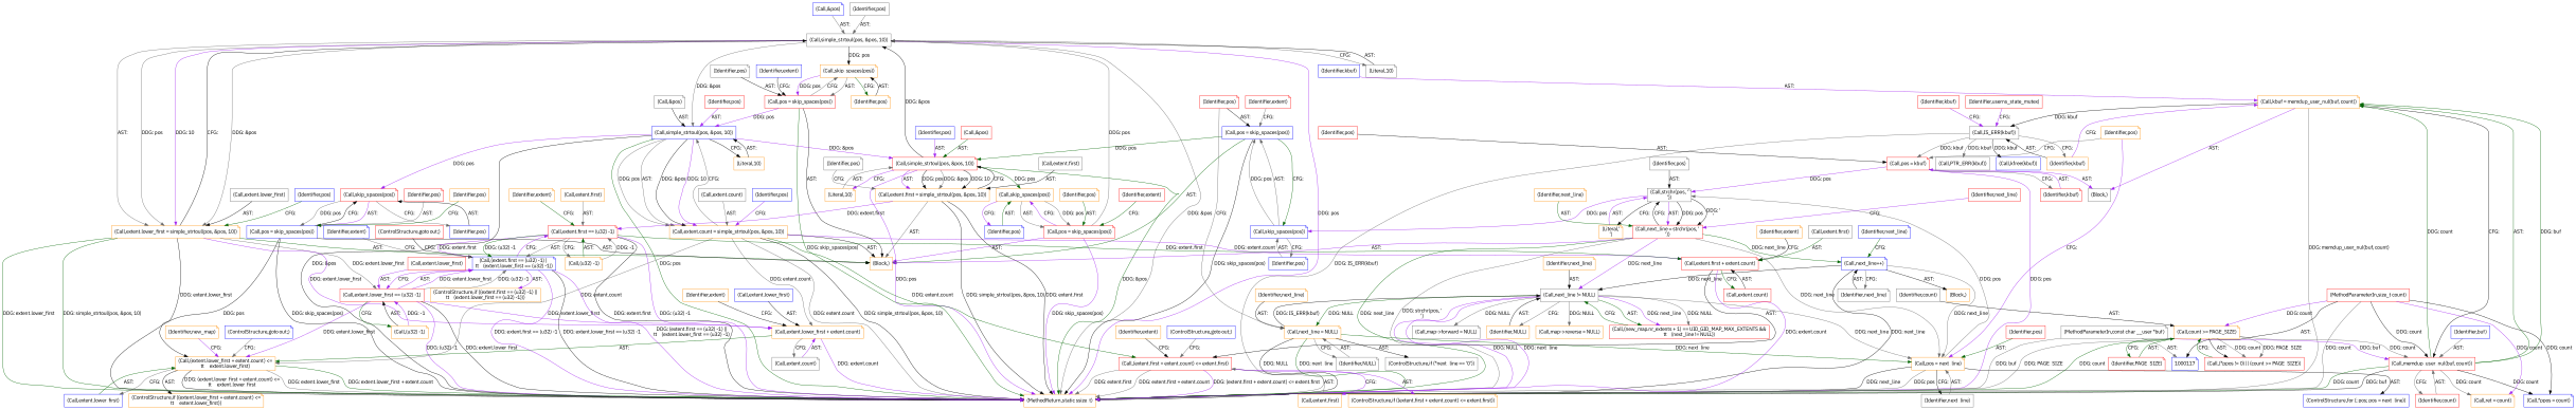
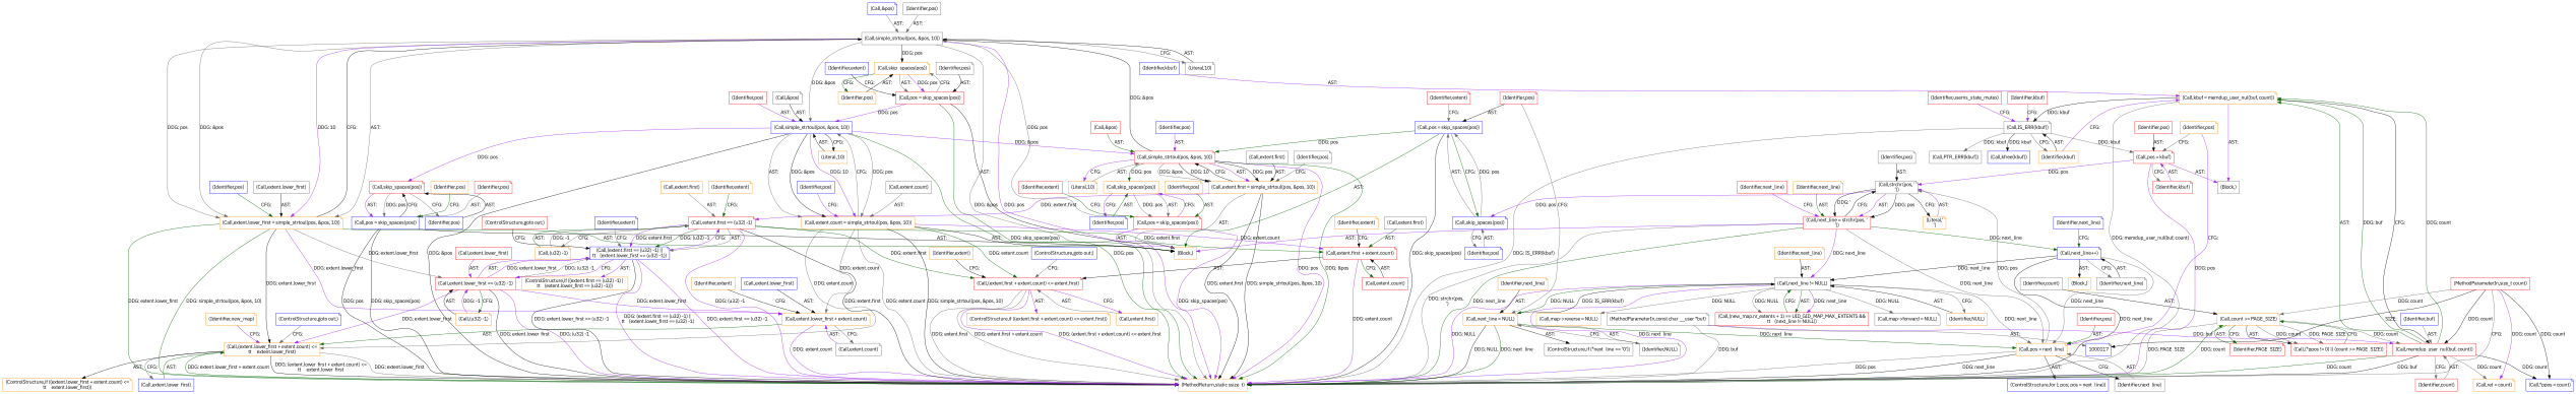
  digraph {
    fontname="IBM Plex Sans"
    node [color=darkorange fontname="IBM Plex Sans" shape=box]
    edge [color=gray40 fontname="IBM Plex Sans"]
    n1 [color=gray40 label="(Call,simple_strtoul(pos, &pos, 10))"]
    n2 [color=blue label="(Call,simple_strtoul(pos, &pos, 10))"]
    n3 [label="(Call,skip_spaces(pos))" shape=note]
    n4 [label="(Call,extent.lower_first = simple_strtoul(pos, &pos, 10))" shape=note]
    n5 [color=gray40 label="(Literal,10)" shape=note]
    n6 [label="(MethodReturn,static ssize_t)"]
    n7 [color=red label="(Call,simple_strtoul(pos, &pos, 10))" shape=note]
    n8 [label="(Call,extent.count = simple_strtoul(pos, &pos, 10))"]
    n9 [color=red label="(Call,skip_spaces(pos))" shape=note]
    n10 [label="(Literal,10)"]
    n11 [color=red label="(Call,pos = skip_spaces(pos))"]
    n12 [label="(Identifier,pos)" shape=note]
    n13 [label="(Block,)"]
    n14 [color=red label="(Call,extent.lower_first == (u32) -1)"]
    n15 [label="(Call,(extent.lower_first + extent.count) <=\n\t\t     extent.lower_first)"]
    n16 [label="(Call,extent.lower_first + extent.count)" shape=note]
    n17 [color=red label="(Call,pos = skip_spaces(pos))" shape=note]
    n18 [label="(Call,skip_spaces(pos))"]
    n19 [color=blue label="(Identifier,pos)" shape=note]
    n20 [label="(Call,extent.first = simple_strtoul(pos, &pos, 10))"]
    n21 [label="(Literal,10)" shape=note]
    n22 [color=red label="(Call,extent.first == (u32) -1)" shape=note]
    n23 [color=blue label="(Call,pos = skip_spaces(pos))"]
    n24 [color=blue label="(Call,skip_spaces(pos))" shape=note]
    n25 [color=blue label="(Identifier,pos)" shape=note]
    n26 [color=gray40 label="(Call,strchr(pos, '\n'))" shape=note]
    n27 [color=red label="(Call,next_line = strchr(pos, '\n'))"]
    n28 [label="(Literal,'\n')" shape=note]
    n29 [label="(Call,pos = next_line)" shape=note]
    n30 [color=blue label="(Call,next_line++)" shape=note]
    n31 [color=gray40 label="(Call,next_line != NULL)"]
    n32 [color=red label="(Call,pos = kbuf)" shape=note]
    n33 [color=gray40 label="(Block,)"]
    n34 [color=red label="(Identifier,kbuf)" shape=note]
    n35 [color=gray40 label="(Call,IS_ERR(kbuf))" shape=note]
    n36 [label="(Identifier,kbuf)"]
    n37 [color=gray40 label="(Call,PTR_ERR(kbuf))"]
    n38 [color=blue label="(Call,kfree(kbuf))"]
    n39 [label="(Call,kbuf = memdup_user_nul(buf, count))" shape=note]
    n40 [color=red label="(Call,memdup_user_nul(buf, count))"]
    n41 [label="(Call,ret = count)" shape=note]
    n42 [color=red label="(Identifier,count)"]
    n43 [color=blue label="(Call,*ppos = count)" shape=note]
    n44 [color=gray40 label="(MethodParameterIn,const char __user *buf)" shape=note]
    1000117 [color=blue shape=note]
    n46 [label="(Call,count >= PAGE_SIZE)" shape=note]
    n47 [color=red label="(Call,(*ppos != 0) || (count >= PAGE_SIZE))"]
    n48 [color=red label="(Identifier,PAGE_SIZE)" shape=note]
    n49 [color=red label="(MethodParameterIn,size_t count)"]
    n50 [color=gray40 label="(Identifier,next_line)"]
    n51 [color=blue label="(ControlStructure,for (; pos; pos = next_line))"]
    n52 [label="(Block,)"]
    n53 [color=gray40 label="(Identifier,next_line)" shape=note]
    n54 [label="(Call,next_line = NULL)" shape=note]
    n55 [color=red label="(Call,(new_map.nr_extents + 1) == UID_GID_MAP_MAX_EXTENTS &&\n\t\t    (next_line != NULL))"]
    n56 [color=gray40 label="(Call,map->forward = NULL)" shape=note]
    n57 [label="(Identifier,NULL)"]
    n58 [label="(Call,map->reverse = NULL)"]
    n59 [color=gray40 label="(ControlStructure,if (*next_line == '\0'))"]
    n60 [color=gray40 label="(Identifier,NULL)" shape=note]
-   n61 [color=red label="(Call,(extent.first + extent.count) <= extent.first)"]
+   n61 [color=red label="(Call,(extent.first + extent.count) <= extent.first)" shape=note]
    n62 [color=red label="(Call,extent.first + extent.count)" shape=note]
    n63 [color=blue label="(Call,pos = skip_spaces(pos))"]
    n64 [color=blue label="(Identifier,pos)"]
    n65 [color=blue label="(Call,(extent.first == (u32) -1) ||\n\t\t    (extent.lower_first == (u32) -1))" shape=note]
    n66 [label="(Call,(u32) -1)" shape=note]
    n67 [color=blue label="(Call,extent.lower_first)"]
    n68 [label="(ControlStructure,if ((extent.lower_first + extent.count) <=\n\t\t     extent.lower_first))" shape=note]
    n69 [color=gray40 label="(Call,extent.count)" shape=note]
    n70 [label="(ControlStructure,if ((extent.first == (u32) -1) ||\n\t\t    (extent.lower_first == (u32) -1)))"]
    n71 [label="(Call,(u32) -1)" shape=note]
    n72 [label="(ControlStructure,if ((extent.first + extent.count) <= extent.first))" shape=note]
    n73 [label="(Call,extent.first)"]
    n74 [color=red label="(Call,extent.count)"]
    n75 [label="(Identifier,new_map)" shape=note]
    n76 [label="(Identifier,pos)" shape=note]
    n77 [color=red label="(Identifier,pos)" shape=note]
    n78 [color=red label="(Identifier,pos)"]
    n79 [label="(Identifier,pos)"]
    n80 [label="(Identifier,extent)"]
    n81 [label="(Call,extent.first)"]
    n82 [label="(Identifier,pos)" shape=note]
    n83 [color=gray40 label="(Call,extent.first)"]
    n84 [label="(Identifier,next_line)" shape=note]
    n85 [label="(Identifier,next_line)" shape=note]
    n86 [color=blue label="(Identifier,next_line)" shape=note]
    n87 [color=gray40 label="(Identifier,count)"]
    n88 [color=blue label="(Identifier,kbuf)"]
    n89 [label="(Identifier,extent)" shape=note]
    n90 [color=red label="(ControlStructure,goto out;)"]
    n91 [color=blue label="(ControlStructure,goto out;)"]
    n92 [color=blue label="(Call,&pos)" shape=note]
    n93 [color=gray40 label="(Identifier,pos)" shape=note]
    n94 [color=blue label="(Identifier,extent)" shape=note]
    n95 [color=gray40 label="(Call,extent.lower_first)"]
    n96 [label="(Identifier,next_line)" shape=note]
    n97 [color=blue label="(ControlStructure,goto out;)" shape=note]
    n98 [color=red label="(Identifier,extent)"]
    n99 [color=red label="(Identifier,pos)"]
    n100 [color=blue label="(Identifier,pos)"]
    n101 [color=red label="(Identifier,next_line)"]
    n102 [color=blue label="(Identifier,pos)"]
    n103 [color=red label="(Call,&pos)"]
    n104 [color=blue label="(Call,extent.lower_first)"]
    n105 [color=gray40 label="(Call,extent.first)"]
    n106 [color=red label="(Identifier,extent)" shape=note]
    n107 [color=gray40 label="(Call,&pos)" shape=note]
    n108 [color=gray40 label="(Call,extent.count)"]
    n109 [color=red label="(Identifier,pos)" shape=note]
    n110 [color=blue label="(Identifier,buf)"]
    n111 [color=blue label="(Identifier,pos)"]
    n112 [color=gray40 label="(Identifier,pos)"]
    n113 [label="(Identifier,extent)"]
    n114 [label="(Identifier,extent)" shape=note]
    n115 [color=red label="(Call,extent.lower_first)"]
    n116 [color=blue label="(Identifier,extent)"]
    n117 [color=gray40 label="(Identifier,pos)" shape=note]
    n118 [color=red label="(Identifier,kbuf)"]
    n119 [color=red label="(Identifier,pos)"]
    n120 [color=red label="(Identifier,userns_state_mutex)"]
    n121 [color=gray40 label="(Identifier,pos)" shape=note]
    n1 -> n2 [label="DDG: &pos"]
    n1 -> n3 [color=black label="DDG: pos"]
    n1 -> n4 [label="AST: "]
    n1 -> n4 [label="DDG: pos"]
    n1 -> n4 [label="DDG: &pos"]
    n1 -> n4 [color=purple label="DDG: 10"]
    n1 -> n5 [label="CFG: "]
    n1 -> n6 [label="DDG: &pos"]
    n1 -> n6 [color=purple label="DDG: pos"]
    n2 -> n6 [color=black label="DDG: &pos"]
    n2 -> n6 [color=darkgreen label="DDG: pos"]
    n2 -> n7 [color=purple label="DDG: &pos"]
    n2 -> n8 [label="AST: "]
    n2 -> n8 [label="DDG: pos"]
    n2 -> n8 [color=black label="DDG: &pos"]
    n2 -> n8 [color=purple label="DDG: 10"]
    n2 -> n9 [color=purple label="DDG: pos"]
    n2 -> n10 [color=black label="CFG: "]
    n3 -> n11 [label="AST: "]
    n3 -> n11 [color=purple label="DDG: pos"]
    n3 -> n12 [color=darkgreen label="CFG: "]
    n4 -> n1 [color=black label="CFG: "]
    n4 -> n6 [color=darkgreen label="DDG: extent.lower_first"]
    n4 -> n6 [color=darkgreen label="DDG: simple_strtoul(pos, &pos, 10)"]
    n4 -> n13 [color=darkgreen label="AST: "]
    n4 -> n14 [label="DDG: extent.lower_first"]
    n4 -> n15 [color=black label="DDG: extent.lower_first"]
    n4 -> n16 [color=purple label="DDG: extent.lower_first"]
    n5 -> n1 [color=black label="AST: "]
    n7 -> n1 [color=black label="DDG: &pos"]
    n7 -> n6 [color=purple label="DDG: pos"]
    n7 -> n6 [color=darkgreen label="DDG: &pos"]
    n7 -> n18 [color=darkgreen label="DDG: pos"]
    n7 -> n20 [color=purple label="AST: "]
    n7 -> n20 [color=black label="DDG: pos"]
    n7 -> n20 [label="DDG: &pos"]
    n7 -> n20 [color=black label="DDG: 10"]
    n7 -> n21 [color=purple label="CFG: "]
    n8 -> n2 [label="CFG: "]
    n8 -> n6 [color=black label="DDG: simple_strtoul(pos, &pos, 10)"]
    n8 -> n6 [label="DDG: extent.count"]
    n8 -> n13 [color=black label="AST: "]
    n8 -> n15 [label="DDG: extent.count"]
    n8 -> n16 [label="DDG: extent.count"]
    n8 -> n61 [color=darkgreen label="DDG: extent.count"]
    n8 -> n62 [color=purple label="DDG: extent.count"]
    n9 -> n63 [color=purple label="AST: "]
    n9 -> n63 [label="DDG: pos"]
    n9 -> n64 [label="CFG: "]
    n10 -> n2 [color=black label="AST: "]
    n11 -> n2 [color=purple label="DDG: pos"]
    n11 -> n3 [label="CFG: "]
    n11 -> n6 [color=darkgreen label="DDG: skip_spaces(pos)"]
    n11 -> n13 [color=black label="AST: "]
    n12 -> n3 [color=black label="AST: "]
    n14 -> n6 [color=purple label="DDG: (u32) -1"]
    n14 -> n6 [color=black label="DDG: extent.lower_first"]
    n14 -> n15 [color=purple label="DDG: extent.lower_first"]
    n14 -> n16 [color=purple label="DDG: extent.lower_first"]
    n14 -> n65 [color=purple label="AST: "]
    n14 -> n65 [color=purple label="DDG: extent.lower_first"]
    n14 -> n65 [label="DDG: (u32) -1"]
    n14 -> n66 [color=darkgreen label="CFG: "]
    n15 -> n6 [color=black label="DDG: (extent.lower_first + extent.count) <=\n\t\t     extent.lower_first"]
    n15 -> n6 [label="DDG: extent.lower_first"]
    n15 -> n6 [color=darkgreen label="DDG: extent.lower_first + extent.count"]
    n15 -> n67 [label="CFG: "]
    n15 -> n68 [color=black label="AST: "]
    n16 -> n6 [color=purple label="DDG: extent.count"]
    n16 -> n15 [color=darkgreen label="AST: "]
    n16 -> n69 [label="CFG: "]
    n17 -> n1 [label="DDG: pos"]
    n17 -> n6 [color=purple label="DDG: skip_spaces(pos)"]
    n17 -> n13 [color=purple label="AST: "]
    n17 -> n18 [color=purple label="CFG: "]
    n18 -> n17 [label="AST: "]
    n18 -> n17 [label="DDG: pos"]
    n18 -> n19 [color=purple label="CFG: "]
    n19 -> n18 [color=darkgreen label="AST: "]
    n20 -> n6 [color=black label="DDG: simple_strtoul(pos, &pos, 10)"]
    n20 -> n6 [color=black label="DDG: extent.first"]
    n20 -> n7 [color=black label="CFG: "]
    n20 -> n13 [label="AST: "]
    n20 -> n22 [color=purple label="DDG: extent.first"]
    n21 -> n7 [label="AST: "]
    n22 -> n6 [color=black label="DDG: extent.first"]
    n22 -> n6 [color=purple label="DDG: (u32) -1"]
+   n22 -> n61 [color=darkgreen label="DDG: extent.first"]
    n22 -> n62 [color=darkgreen label="DDG: extent.first"]
    n22 -> n65 [label="AST: "]
    n22 -> n65 [color=purple label="DDG: extent.first"]
    n22 -> n65 [color=darkgreen label="DDG: (u32) -1"]
    n22 -> n71 [label="CFG: "]
    n23 -> n6 [color=black label="DDG: skip_spaces(pos)"]
    n23 -> n7 [color=darkgreen label="DDG: pos"]
    n23 -> n13 [color=darkgreen label="AST: "]
    n23 -> n24 [color=darkgreen label="CFG: "]
    n24 -> n23 [label="AST: "]
    n24 -> n23 [label="DDG: pos"]
    n24 -> n25 [label="CFG: "]
    n25 -> n24 [label="AST: "]
    n26 -> n24 [color=purple label="DDG: pos"]
    n26 -> n27 [color=purple label="AST: "]
    n26 -> n27 [color=black label="DDG: pos"]
    n26 -> n27 [color=black label="DDG: '\n'"]
    n26 -> n28 [color=black label="CFG: "]
    n27 -> n6 [label="DDG: strchr(pos, '\n')"]
    n27 -> n6 [color=darkgreen label="DDG: next_line"]
    n27 -> n13 [color=purple label="AST: "]
    n27 -> n26 [color=black label="CFG: "]
    n27 -> n29 [label="DDG: next_line"]
    n27 -> n30 [color=darkgreen label="DDG: next_line"]
    n27 -> n31 [color=purple label="DDG: next_line"]
    n28 -> n26 [color=purple label="AST: "]
    n29 -> n6 [color=black label="DDG: next_line"]
    n29 -> n6 [label="DDG: pos"]
    n29 -> n26 [label="DDG: pos"]
    n29 -> n50 [color=black label="CFG: "]
    n29 -> n51 [color=black label="AST: "]
    n30 -> n6 [color=black label="DDG: next_line"]
    n30 -> n29 [label="DDG: next_line"]
    n30 -> n31 [color=black label="DDG: next_line"]
    n30 -> n52 [color=black label="AST: "]
    n30 -> n53 [label="CFG: "]
    n31 -> n6 [color=purple label="DDG: NULL"]
    n31 -> n6 [color=purple label="DDG: next_line"]
    n31 -> n29 [label="DDG: next_line"]
    n31 -> n54 [color=darkgreen label="DDG: NULL"]
    n31 -> n55 [color=darkgreen label="AST: "]
    n31 -> n55 [color=purple label="DDG: next_line"]
    n31 -> n55 [label="DDG: NULL"]
    n31 -> n56 [label="DDG: NULL"]
    n31 -> n57 [label="CFG: "]
    n31 -> n58 [label="DDG: NULL"]
    n32 -> n6 [color=purple label="DDG: pos"]
    n32 -> n26 [color=purple label="DDG: pos"]
    n32 -> n33 [color=purple label="AST: "]
    n32 -> n34 [label="CFG: "]
    n34 -> n32 [color=purple label="AST: "]
    n35 -> n6 [label="DDG: IS_ERR(kbuf)"]
    n35 -> n32 [label="DDG: kbuf"]
    n35 -> n36 [label="CFG: "]
    n35 -> n37 [label="DDG: kbuf"]
    n35 -> n38 [color=black label="DDG: kbuf"]
    n36 -> n35 [color=black label="AST: "]
    n36 -> n39 [color=purple label="CFG: "]
    n39 -> n6 [label="DDG: memdup_user_nul(buf, count)"]
    n39 -> n33 [color=purple label="AST: "]
    n39 -> n35 [color=black label="DDG: kbuf"]
    n39 -> n40 [color=black label="CFG: "]
    n40 -> n6 [color=darkgreen label="DDG: count"]
    n40 -> n6 [color=black label="DDG: buf"]
    n40 -> n39 [color=darkgreen label="AST: "]
    n40 -> n39 [color=darkgreen label="DDG: buf"]
    n40 -> n39 [color=darkgreen label="DDG: count"]
    n40 -> n41 [label="DDG: count"]
    n40 -> n42 [label="CFG: "]
    n40 -> n43 [color=black label="DDG: count"]
    n42 -> n40 [label="AST: "]
    n44 -> n6 [label="DDG: buf"]
    n44 -> n40 [color=purple label="DDG: buf"]
    n44 -> 1000117 [label="AST: "]
    n46 -> n6 [color=darkgreen label="DDG: count"]
    n46 -> n6 [label="DDG: PAGE_SIZE"]
    n46 -> n40 [label="DDG: count"]
    n46 -> n47 [color=black label="AST: "]
    n46 -> n47 [label="DDG: count"]
    n46 -> n47 [label="DDG: PAGE_SIZE"]
    n46 -> n48 [color=darkgreen label="CFG: "]
    n47 -> n46 [color=darkgreen label="CFG: "]
    n48 -> n46 [color=darkgreen label="AST: "]
-   n49 -> n6 [label="DDG: count"]
+   n49 -> n6 [label="CFG: "]
    n49 -> n40 [color=black label="DDG: count"]
    n49 -> n41 [color=purple label="DDG: count"]
    n49 -> n43 [color=black label="DDG: count"]
-   n49 -> 1000117 [color=black label="AST: "]
-   n49 -> n46 [color=purple label="DDG: count"]
+   n49 -> 1000117 [color=black label="SIZE: "]
+   n49 -> n46 [label="DDG: count"]
    n50 -> n29 [label="AST: "]
    n53 -> n30 [color=black label="AST: "]
    n54 -> n6 [color=black label="DDG: NULL"]
    n54 -> n6 [color=darkgreen label="DDG: next_line"]
    n54 -> n29 [color=darkgreen label="DDG: next_line"]
    n54 -> n31 [color=black label="DDG: IS_ERR(kbuf)"]
    n54 -> n59 [color=black label="AST: "]
    n54 -> n60 [label="CFG: "]
    n55 -> n31 [color=darkgreen label="CFG: "]
    n57 -> n31 [color=black label="AST: "]
    n60 -> n54 [label="AST: "]
    n61 -> n6 [color=purple label="DDG: (extent.first + extent.count) <= extent.first"]
    n61 -> n6 [label="DDG: extent.first"]
    n61 -> n6 [label="DDG: extent.first + extent.count"]
    n61 -> n72 [color=purple label="AST: "]
    n61 -> n73 [color=purple label="CFG: "]
    n62 -> n6 [color=purple label="DDG: extent.count"]
    n62 -> n61 [color=black label="AST: "]
    n62 -> n74 [color=darkgreen label="CFG: "]
    n63 -> n6 [color=black label="DDG: skip_spaces(pos)"]
    n63 -> n6 [color=black label="DDG: pos"]
    n63 -> n9 [color=black label="CFG: "]
    n63 -> n13 [color=black label="AST: "]
    n64 -> n9 [color=black label="AST: "]
    n65 -> n6 [color=black label="DDG: extent.lower_first == (u32) -1"]
    n65 -> n6 [color=purple label="DDG: (extent.first == (u32) -1) ||\n\t\t    (extent.lower_first == (u32) -1)"]
    n65 -> n6 [color=purple label="DDG: extent.first == (u32) -1"]
    n65 -> n14 [color=purple label="CFG: "]
    n65 -> n22 [color=purple label="CFG: "]
    n65 -> n70 [color=purple label="AST: "]
    n66 -> n14 [color=black label="AST: "]
    n66 -> n14 [color=purple label="DDG: -1"]
    n67 -> n15 [color=darkgreen label="AST: "]
    n69 -> n16 [color=purple label="AST: "]
    n71 -> n22 [color=darkgreen label="AST: "]
    n71 -> n22 [label="DDG: -1"]
    n73 -> n61 [label="AST: "]
    n74 -> n62 [color=black label="AST: "]
    n75 -> n15 [color=purple label="CFG: "]
    n76 -> n17 [color=darkgreen label="AST: "]
    n77 -> n63 [label="AST: "]
    n78 -> n32 [color=black label="AST: "]
    n79 -> n63 [color=darkgreen label="CFG: "]
    n80 -> n16 [color=black label="CFG: "]
    n81 -> n22 [label="AST: "]
    n82 -> n29 [color=purple label="CFG: "]
    n82 -> n32 [label="CFG: "]
    n83 -> n20 [color=black label="AST: "]
    n84 -> n27 [color=darkgreen label="AST: "]
    n85 -> n54 [color=black label="AST: "]
    n86 -> n30 [color=darkgreen label="CFG: "]
    n87 -> n46 [color=black label="AST: "]
    n88 -> n39 [color=purple label="AST: "]
    n89 -> n62 [color=black label="CFG: "]
    n90 -> n65 [color=black label="CFG: "]
    n91 -> n61 [label="CFG: "]
    n92 -> n1 [label="AST: "]
    n93 -> n11 [color=black label="AST: "]
    n94 -> n65 [label="CFG: "]
    n95 -> n4 [color=black label="AST: "]
    n96 -> n31 [color=black label="AST: "]
    n97 -> n15 [label="CFG: "]
    n98 -> n17 [color=darkgreen label="CFG: "]
    n99 -> n2 [color=purple label="AST: "]
    n100 -> n4 [color=darkgreen label="CFG: "]
    n101 -> n27 [color=purple label="CFG: "]
    n102 -> n7 [color=purple label="AST: "]
    n103 -> n7 [color=darkgreen label="AST: "]
    n104 -> n16 [color=black label="AST: "]
    n105 -> n62 [color=darkgreen label="AST: "]
    n106 -> n23 [label="CFG: "]
    n107 -> n2 [color=black label="AST: "]
    n108 -> n8 [label="AST: "]
    n109 -> n23 [color=black label="AST: "]
    n109 -> n54 [label="CFG: "]
    n110 -> n40 [label="AST: "]
    n111 -> n8 [color=purple label="CFG: "]
    n112 -> n1 [label="AST: "]
    n113 -> n61 [color=black label="CFG: "]
    n114 -> n22 [color=darkgreen label="CFG: "]
    n115 -> n14 [color=purple label="AST: "]
    n116 -> n11 [color=black label="CFG: "]
    n117 -> n20 [label="CFG: "]
    n118 -> n35 [color=purple label="CFG: "]
    n119 -> n29 [color=darkgreen label="AST: "]
    n120 -> n35 [color=purple label="CFG: "]
    n121 -> n26 [color=black label="AST: "]
  }
